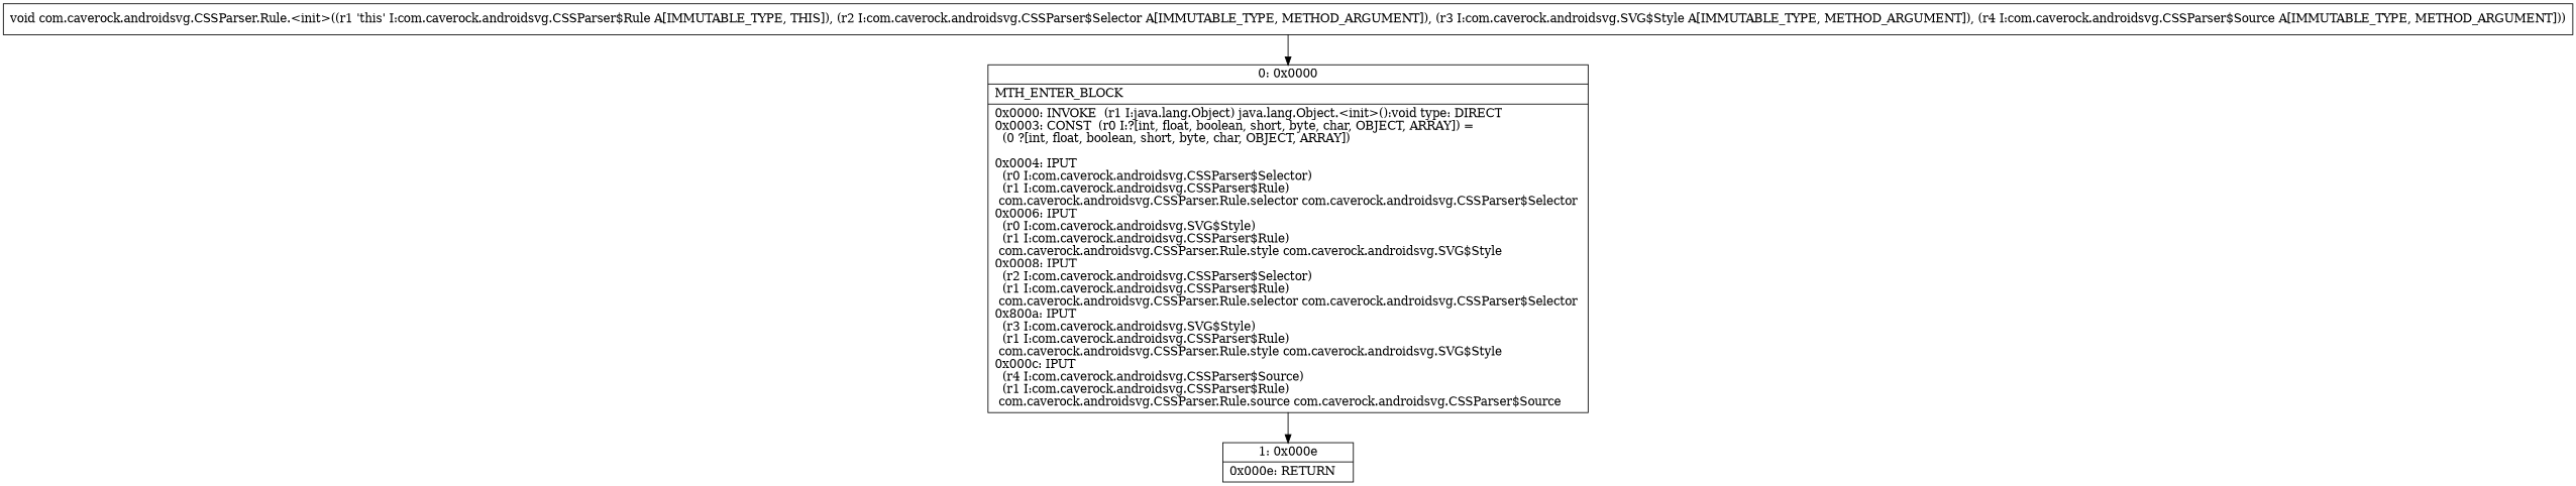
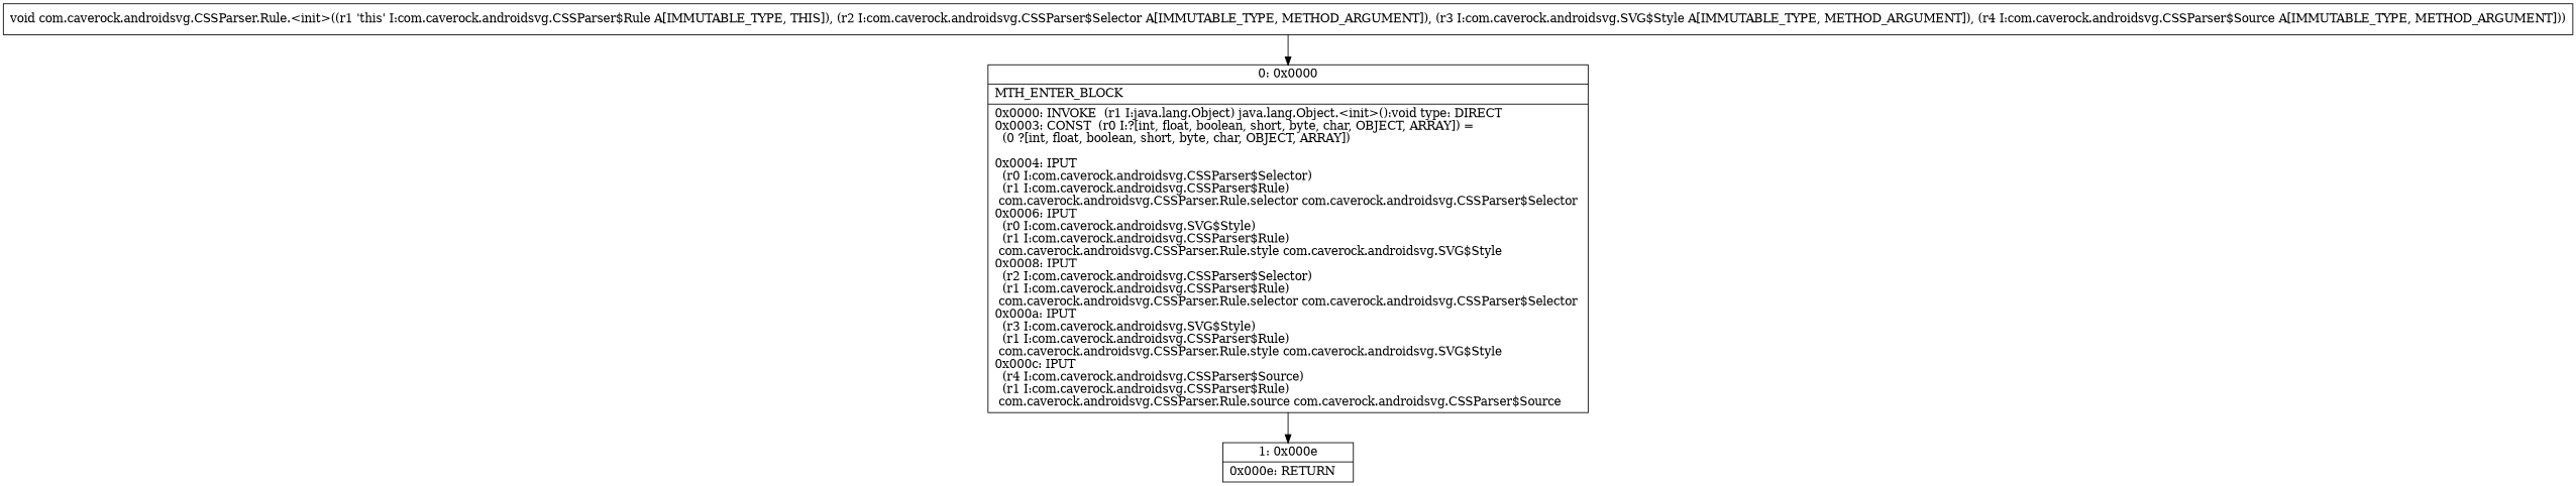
  digraph {
    node [shape=record]
-   n1 [label="{0\:\ 0x0000|MTH_ENTER_BLOCK\l|0x0000: INVOKE  (r1 I:java.lang.Object) java.lang.Object.\<init\>():void type: DIRECT \l0x0003: CONST  (r0 I:?[int, float, boolean, short, byte, char, OBJECT, ARRAY]) = \l  (0 ?[int, float, boolean, short, byte, char, OBJECT, ARRAY])\l \l0x0004: IPUT  \l  (r0 I:com.caverock.androidsvg.CSSParser$Selector)\l  (r1 I:com.caverock.androidsvg.CSSParser$Rule)\l com.caverock.androidsvg.CSSParser.Rule.selector com.caverock.androidsvg.CSSParser$Selector \l0x0006: IPUT  \l  (r0 I:com.caverock.androidsvg.SVG$Style)\l  (r1 I:com.caverock.androidsvg.CSSParser$Rule)\l com.caverock.androidsvg.CSSParser.Rule.style com.caverock.androidsvg.SVG$Style \l0x0008: IPUT  \l  (r2 I:com.caverock.androidsvg.CSSParser$Selector)\l  (r1 I:com.caverock.androidsvg.CSSParser$Rule)\l com.caverock.androidsvg.CSSParser.Rule.selector com.caverock.androidsvg.CSSParser$Selector \l0x800a: IPUT  \l  (r3 I:com.caverock.androidsvg.SVG$Style)\l  (r1 I:com.caverock.androidsvg.CSSParser$Rule)\l com.caverock.androidsvg.CSSParser.Rule.style com.caverock.androidsvg.SVG$Style \l0x000c: IPUT  \l  (r4 I:com.caverock.androidsvg.CSSParser$Source)\l  (r1 I:com.caverock.androidsvg.CSSParser$Rule)\l com.caverock.androidsvg.CSSParser.Rule.source com.caverock.androidsvg.CSSParser$Source \l}"]
+   n1 [label="{0\:\ 0x0000|MTH_ENTER_BLOCK\l|0x0000: INVOKE  (r1 I:java.lang.Object) java.lang.Object.\<init\>():void type: DIRECT \l0x0003: CONST  (r0 I:?[int, float, boolean, short, byte, char, OBJECT, ARRAY]) = \l  (0 ?[int, float, boolean, short, byte, char, OBJECT, ARRAY])\l \l0x0004: IPUT  \l  (r0 I:com.caverock.androidsvg.CSSParser$Selector)\l  (r1 I:com.caverock.androidsvg.CSSParser$Rule)\l com.caverock.androidsvg.CSSParser.Rule.selector com.caverock.androidsvg.CSSParser$Selector \l0x0006: IPUT  \l  (r0 I:com.caverock.androidsvg.SVG$Style)\l  (r1 I:com.caverock.androidsvg.CSSParser$Rule)\l com.caverock.androidsvg.CSSParser.Rule.style com.caverock.androidsvg.SVG$Style \l0x0008: IPUT  \l  (r2 I:com.caverock.androidsvg.CSSParser$Selector)\l  (r1 I:com.caverock.androidsvg.CSSParser$Rule)\l com.caverock.androidsvg.CSSParser.Rule.selector com.caverock.androidsvg.CSSParser$Selector \l0x000a: IPUT  \l  (r3 I:com.caverock.androidsvg.SVG$Style)\l  (r1 I:com.caverock.androidsvg.CSSParser$Rule)\l com.caverock.androidsvg.CSSParser.Rule.style com.caverock.androidsvg.SVG$Style \l0x000c: IPUT  \l  (r4 I:com.caverock.androidsvg.CSSParser$Source)\l  (r1 I:com.caverock.androidsvg.CSSParser$Rule)\l com.caverock.androidsvg.CSSParser.Rule.source com.caverock.androidsvg.CSSParser$Source \l}"]
    n2 [label="{1\:\ 0x000e|0x000e: RETURN   \l}"]
    n3 [label="{void com.caverock.androidsvg.CSSParser.Rule.\<init\>((r1 'this' I:com.caverock.androidsvg.CSSParser$Rule A[IMMUTABLE_TYPE, THIS]), (r2 I:com.caverock.androidsvg.CSSParser$Selector A[IMMUTABLE_TYPE, METHOD_ARGUMENT]), (r3 I:com.caverock.androidsvg.SVG$Style A[IMMUTABLE_TYPE, METHOD_ARGUMENT]), (r4 I:com.caverock.androidsvg.CSSParser$Source A[IMMUTABLE_TYPE, METHOD_ARGUMENT])) }"]
    n1 -> n2
    n3 -> n1
  }
